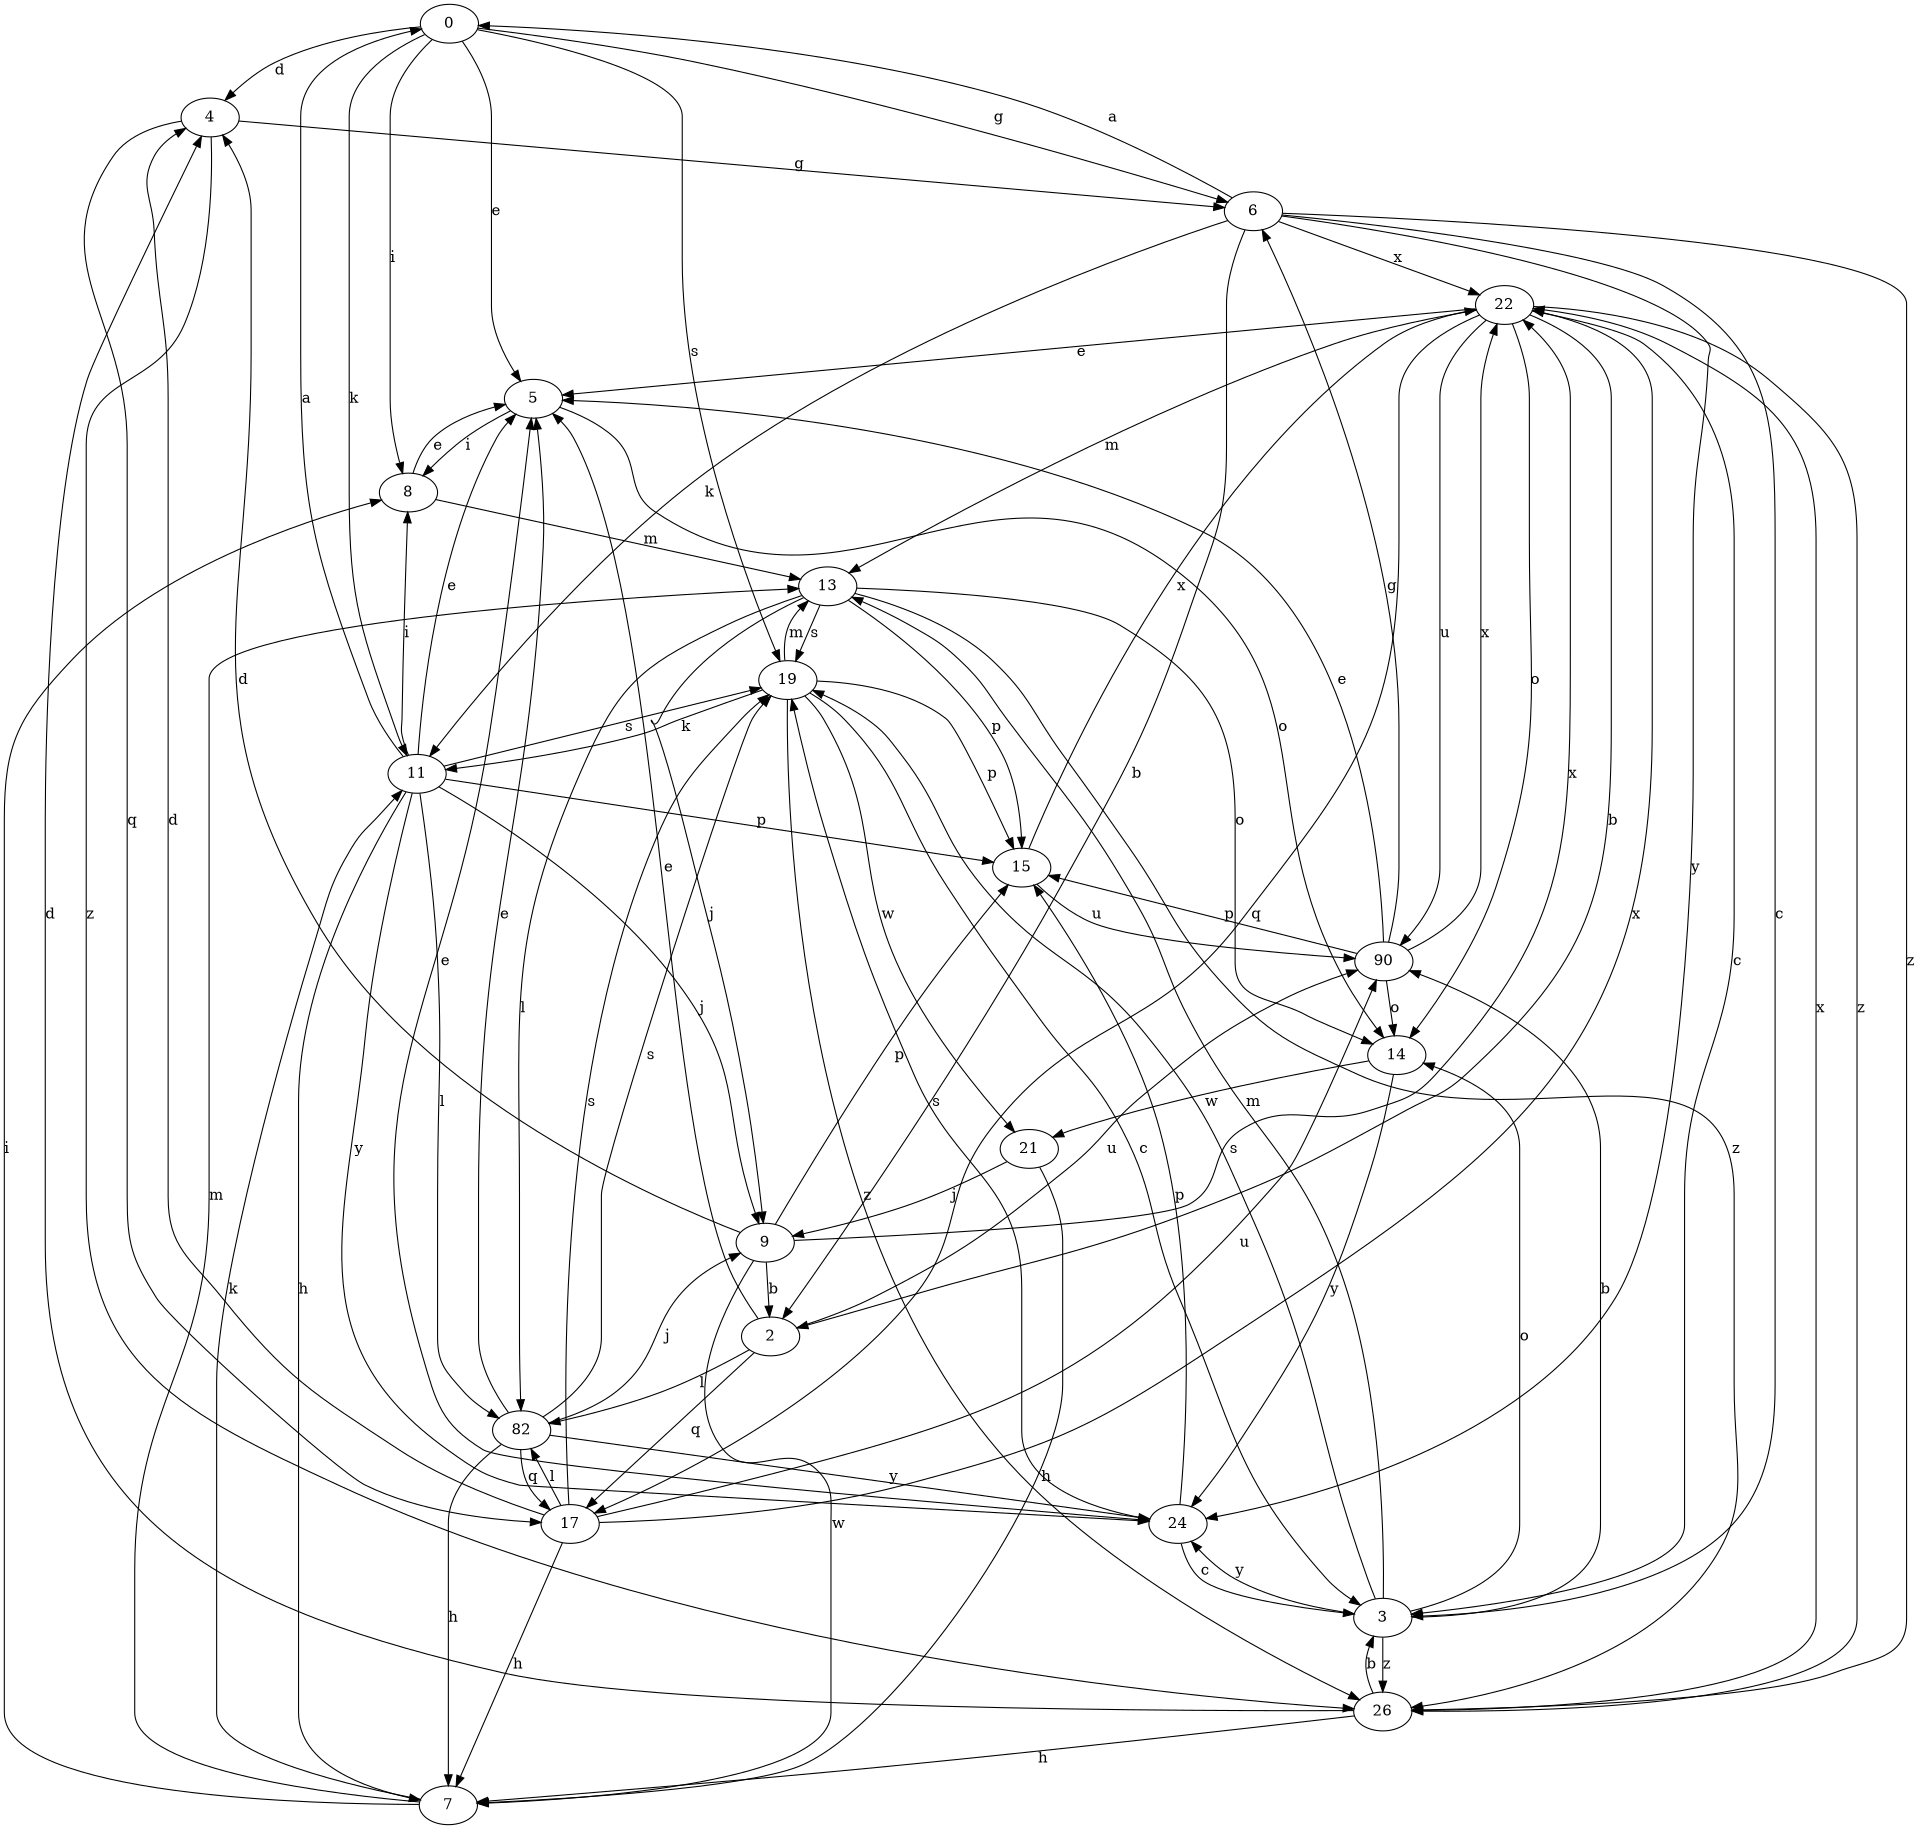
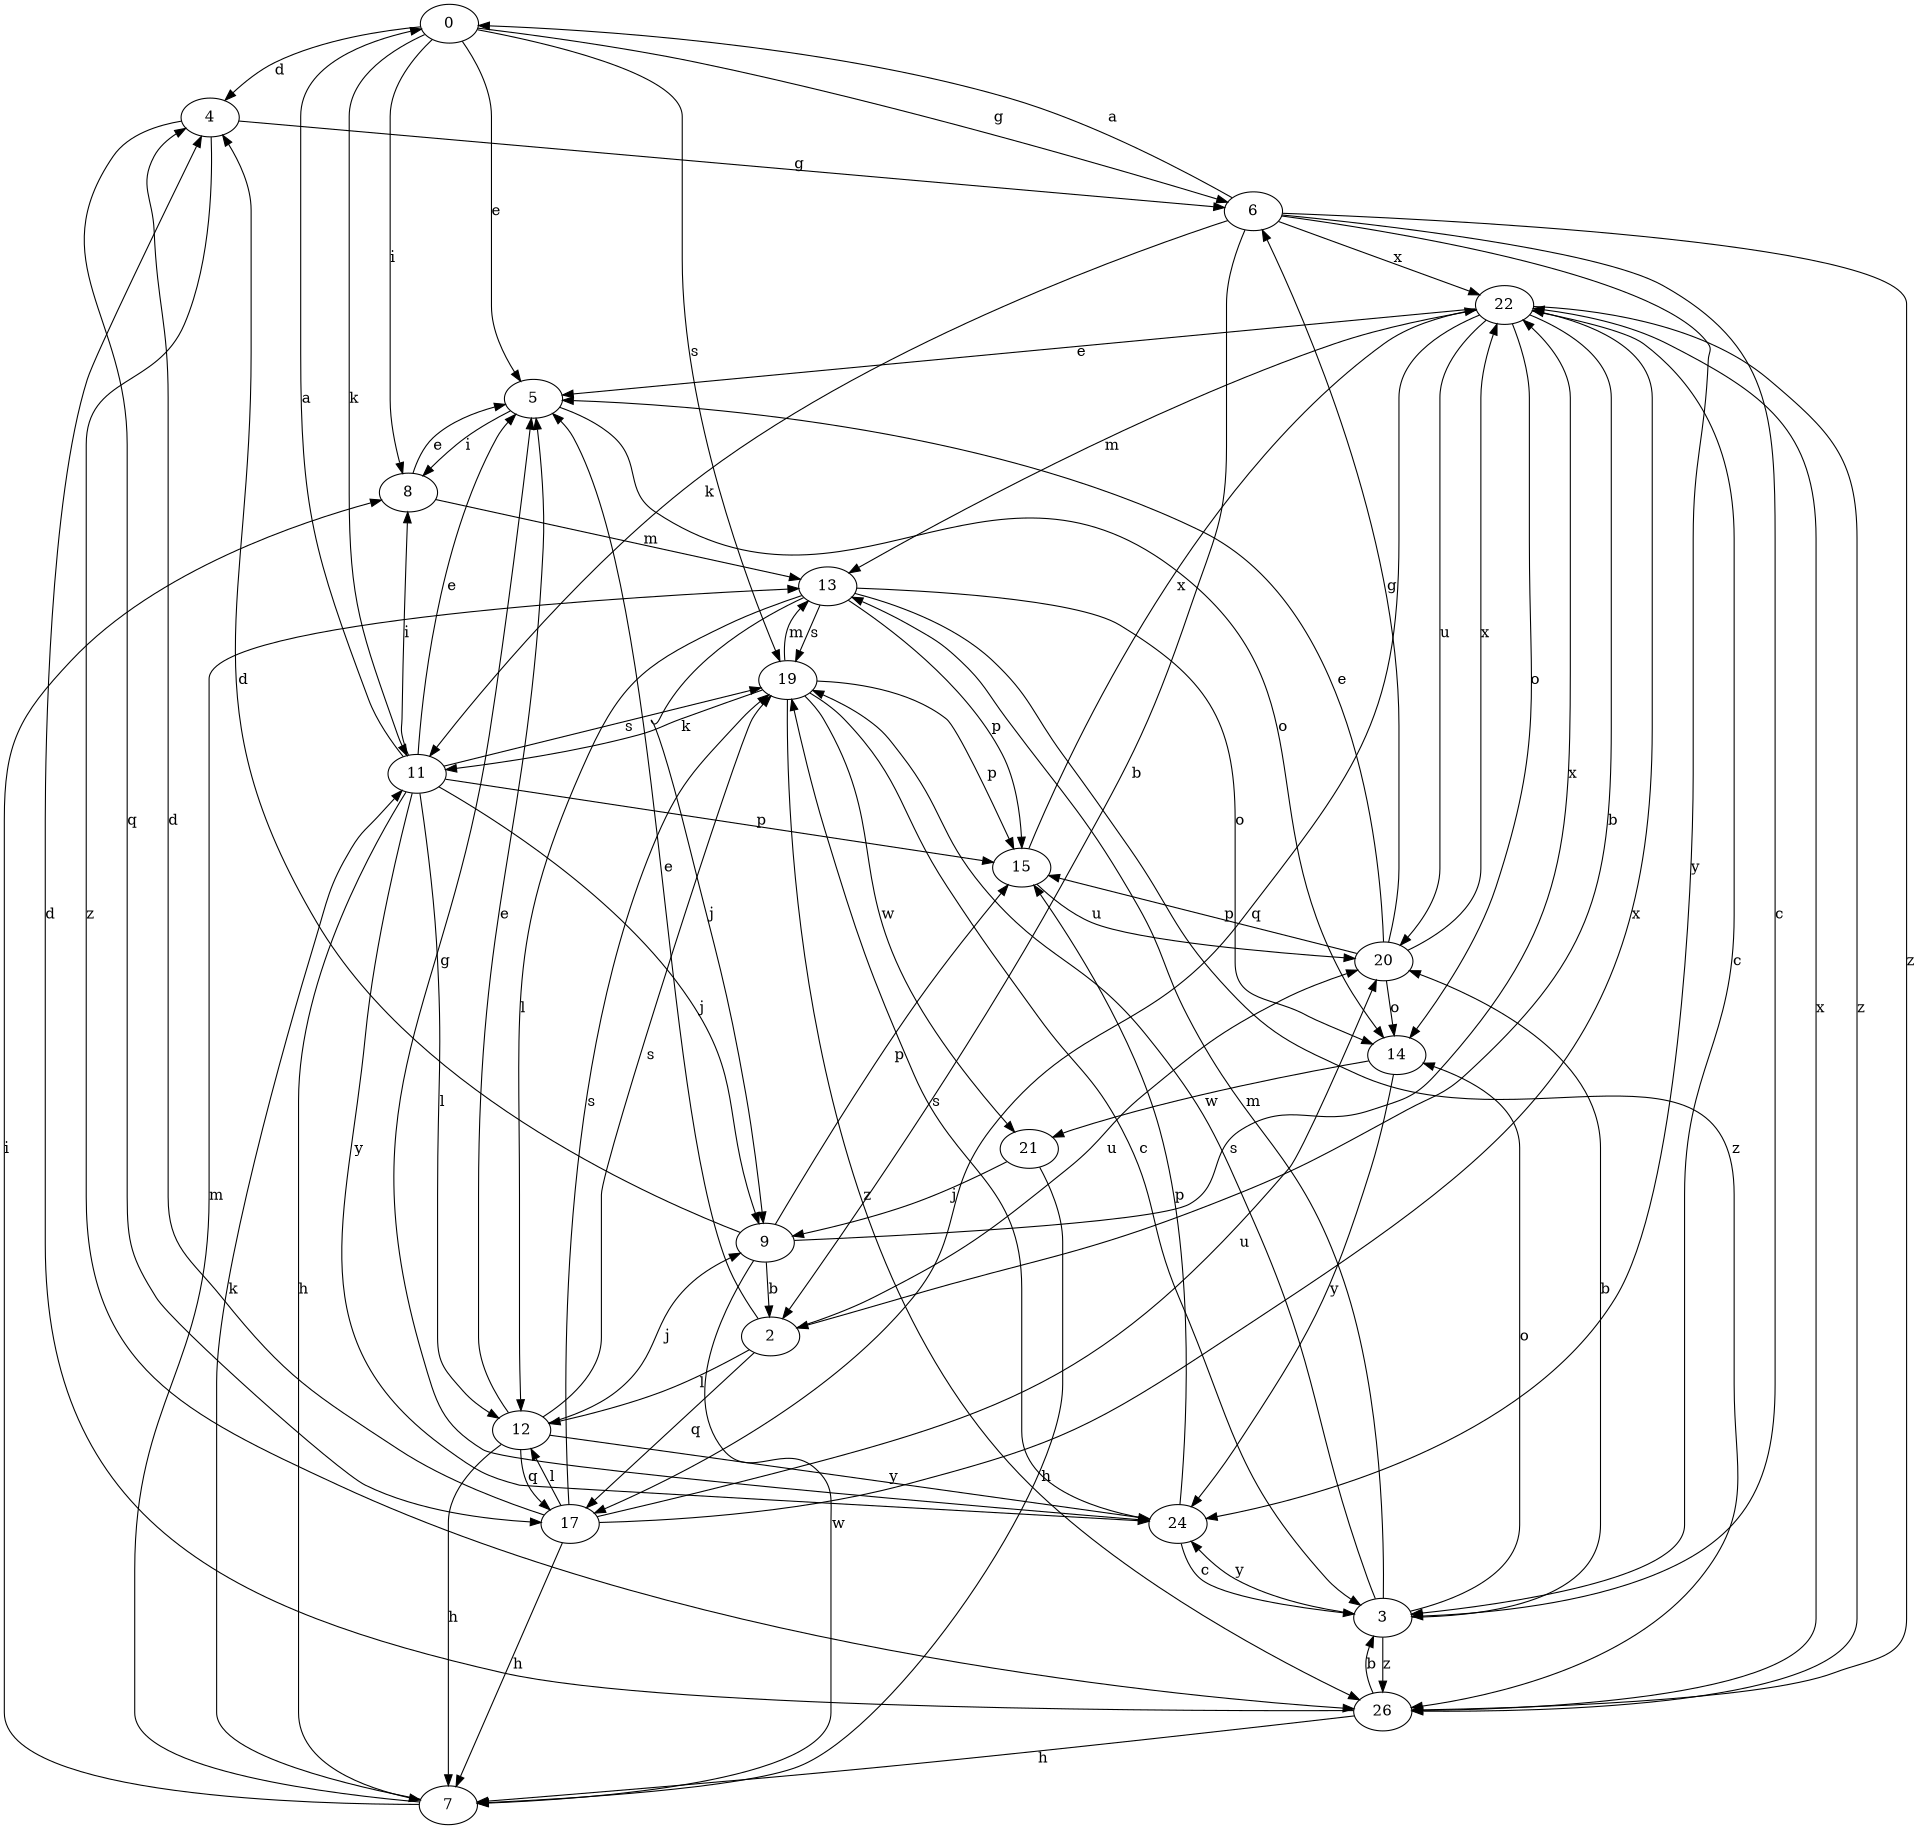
  strict digraph {
    0
    4
    5
    6
    8
    11
    19
    17
    26
    14
    2
    3
    n13 [label=24]
    22
    13
-   12 [label=82]
+   12
    7
    9
    15
    21
-   20 [label=90]
+   20
    0 -> 4 [label=d]
    0 -> 5 [label=e]
    0 -> 6 [label=g]
    0 -> 8 [label=i]
    0 -> 11 [label=k]
    0 -> 19 [label=s]
    4 -> 6 [label=g]
    4 -> 17 [label=q]
    4 -> 26 [label=z]
    5 -> 8 [label=i]
    5 -> 14 [label=o]
    6 -> 0 [label=a]
    6 -> 11 [label=k]
    6 -> 26 [label=z]
    6 -> 2 [label=b]
    6 -> 3 [label=c]
    6 -> n13 [label=y]
    6 -> 22 [label=x]
    8 -> 5 [label=e]
    8 -> 13 [label=m]
    11 -> 0 [label=a]
    11 -> 5 [label=e]
    11 -> 8 [label=i]
    11 -> 19 [label=s]
    11 -> n13 [label=y]
    11 -> 12 [label=l]
    11 -> 7 [label=h]
    11 -> 9 [label=j]
    11 -> 15 [label=p]
    19 -> 11 [label=k]
    19 -> 26 [label=z]
    19 -> 3 [label=c]
    19 -> 13 [label=m]
    19 -> 15 [label=p]
    19 -> 21 [label=w]
    17 -> 4 [label=d]
    17 -> 19 [label=s]
    17 -> 22 [label=x]
    17 -> 12 [label=l]
    17 -> 7 [label=h]
    17 -> 20 [label=u]
    26 -> 4 [label=d]
    26 -> 3 [label=b]
    26 -> 22 [label=x]
    26 -> 7 [label=h]
    14 -> n13 [label=y]
    14 -> 21 [label=w]
    2 -> 5 [label=e]
    2 -> 17 [label=q]
    2 -> 12 [label=l]
    2 -> 20 [label=u]
    3 -> 19 [label=s]
    3 -> 26 [label=z]
    3 -> 14 [label=o]
    3 -> n13 [label=y]
    3 -> 13 [label=m]
    3 -> 20 [label=b]
-   n13 -> 5 [label=e]
+   n13 -> 5 [label=g]
    n13 -> 19 [label=s]
    n13 -> 3 [label=c]
    n13 -> 15 [label=p]
    22 -> 5 [label=e]
    22 -> 17 [label=q]
    22 -> 26 [label=z]
    22 -> 14 [label=o]
    22 -> 2 [label=b]
    22 -> 3 [label=c]
    22 -> 13 [label=m]
    22 -> 20 [label=u]
    13 -> 19 [label=s]
    13 -> 26 [label=z]
    13 -> 14 [label=o]
    13 -> 12 [label=l]
    13 -> 9 [label=j]
    13 -> 15 [label=p]
    12 -> 5 [label=e]
    12 -> 19 [label=s]
    12 -> 17 [label=q]
    12 -> n13 [label=y]
    12 -> 7 [label=h]
    12 -> 9 [label=j]
    7 -> 8 [label=i]
    7 -> 11 [label=k]
    7 -> 13 [label=m]
    9 -> 4 [label=d]
    9 -> 2 [label=b]
    9 -> 22 [label=x]
    9 -> 7 [label=w]
    9 -> 15 [label=p]
    15 -> 22 [label=x]
    15 -> 20 [label=u]
    21 -> 7 [label=h]
    21 -> 9 [label=j]
    20 -> 5 [label=e]
    20 -> 6 [label=g]
    20 -> 14 [label=o]
    20 -> 22 [label=x]
    20 -> 15 [label=p]
  }
